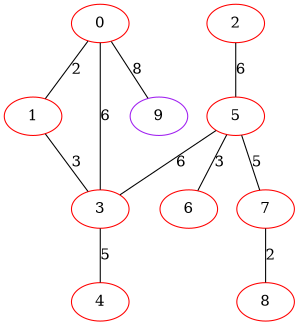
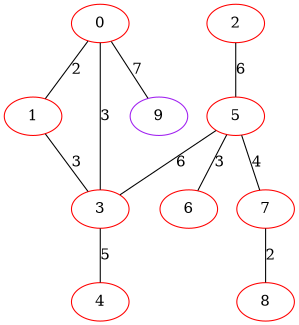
  graph {
    node [color=red weight=1]
    0
    1
    3
    9 [color=purple weight=4]
    4
    2
    5
    6
    7
    8
    0 -- 1 [label=2]
-   0 -- 3 [label=6]
-   0 -- 9 [label=8]
+   0 -- 3 [label=3]
+   0 -- 9 [label=7]
    1 -- 3 [label=3]
    3 -- 4 [label=5]
    2 -- 5 [label=6]
    5 -- 3 [label=6]
    5 -- 6 [label=3]
-   5 -- 7 [label=5]
+   5 -- 7 [label=4]
    7 -- 8 [label=2]
  }
